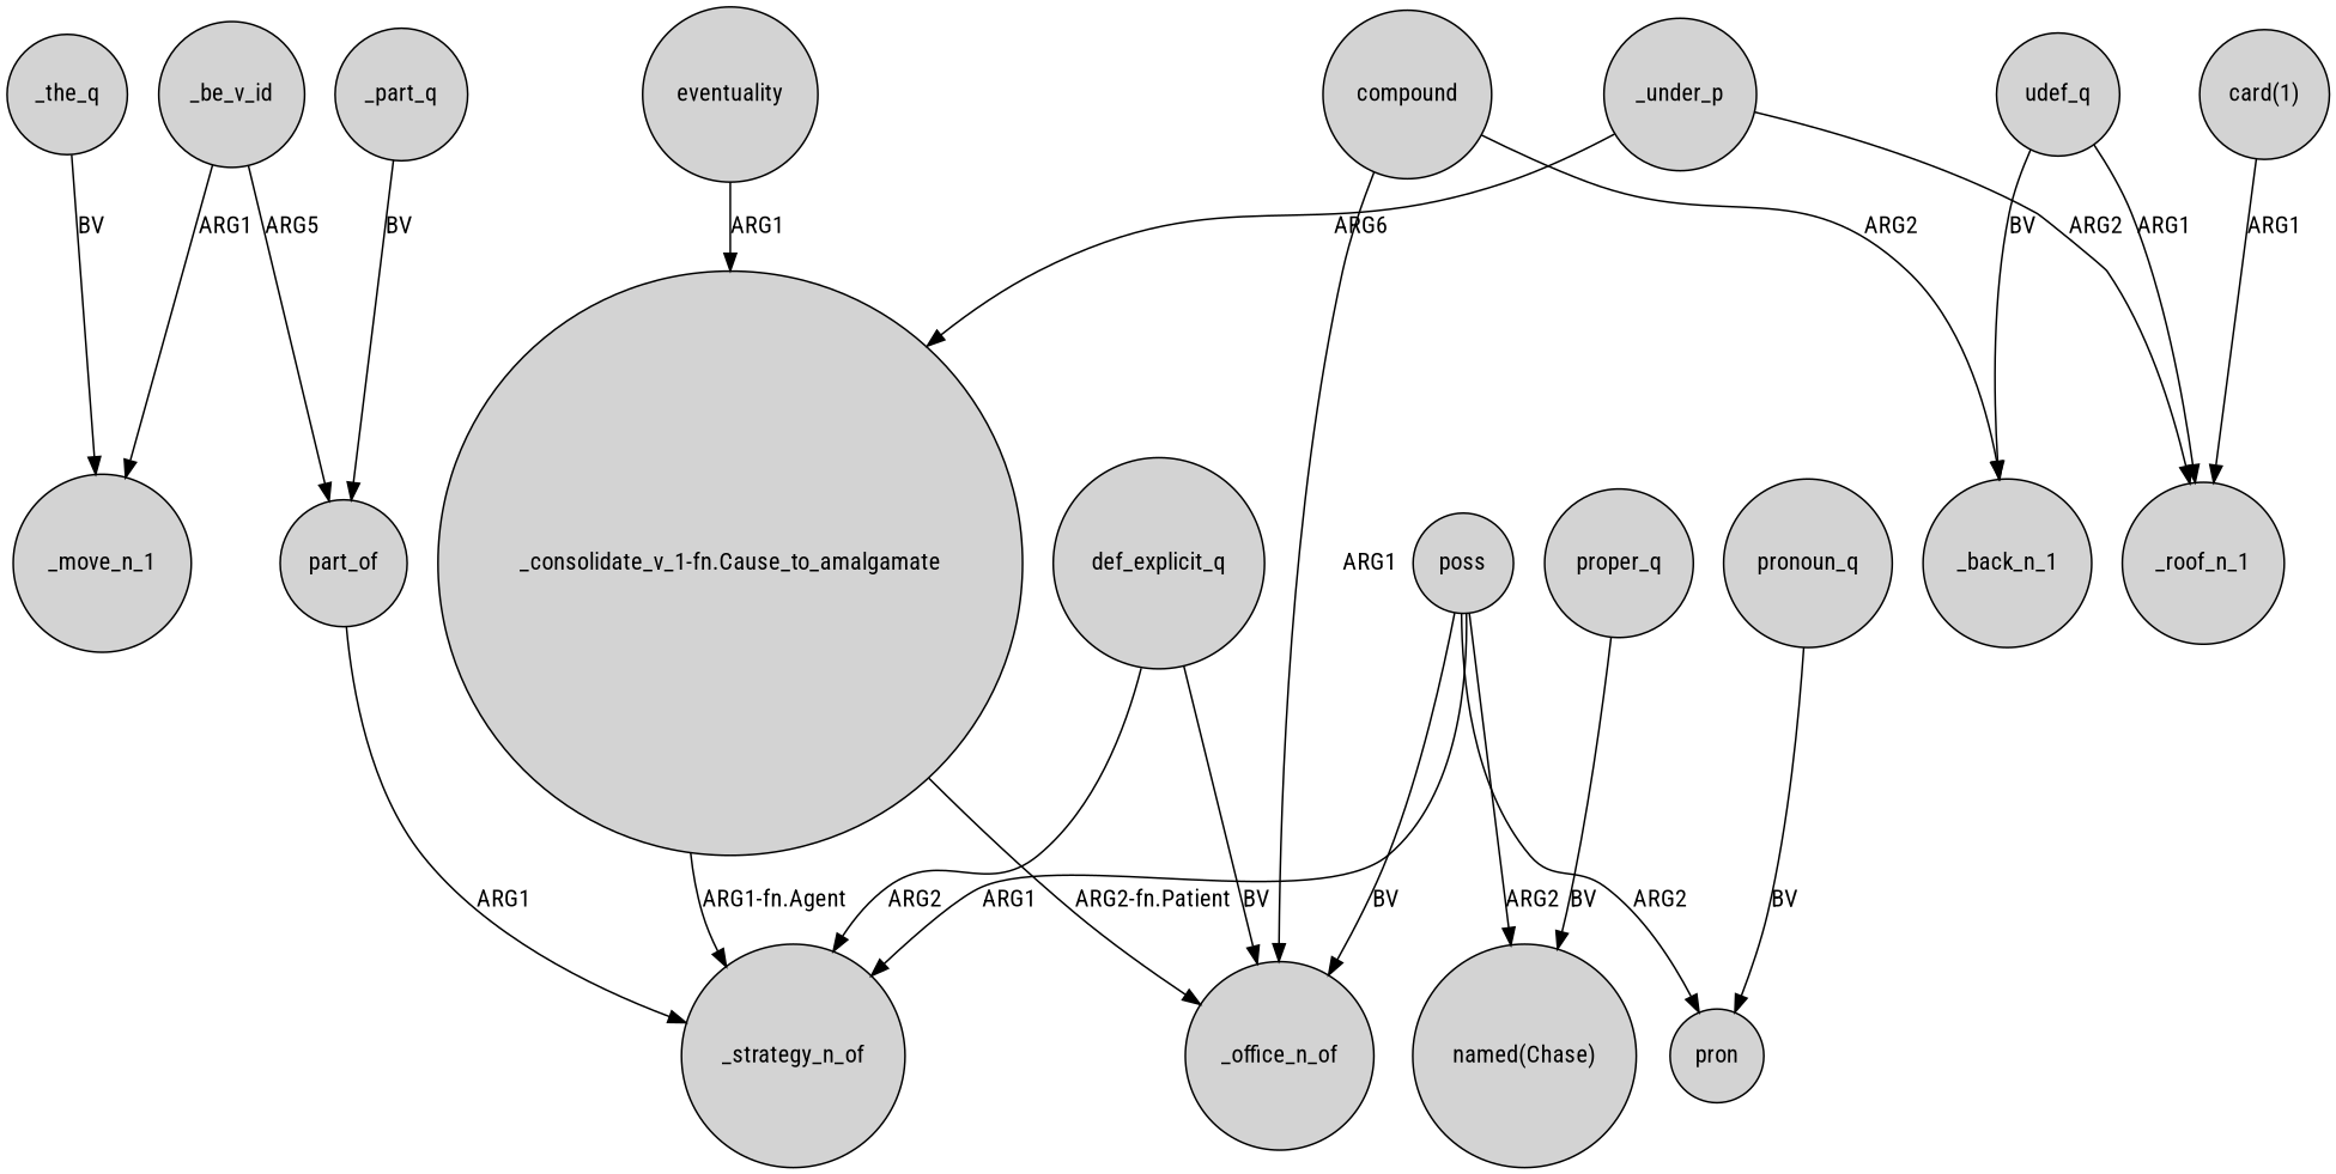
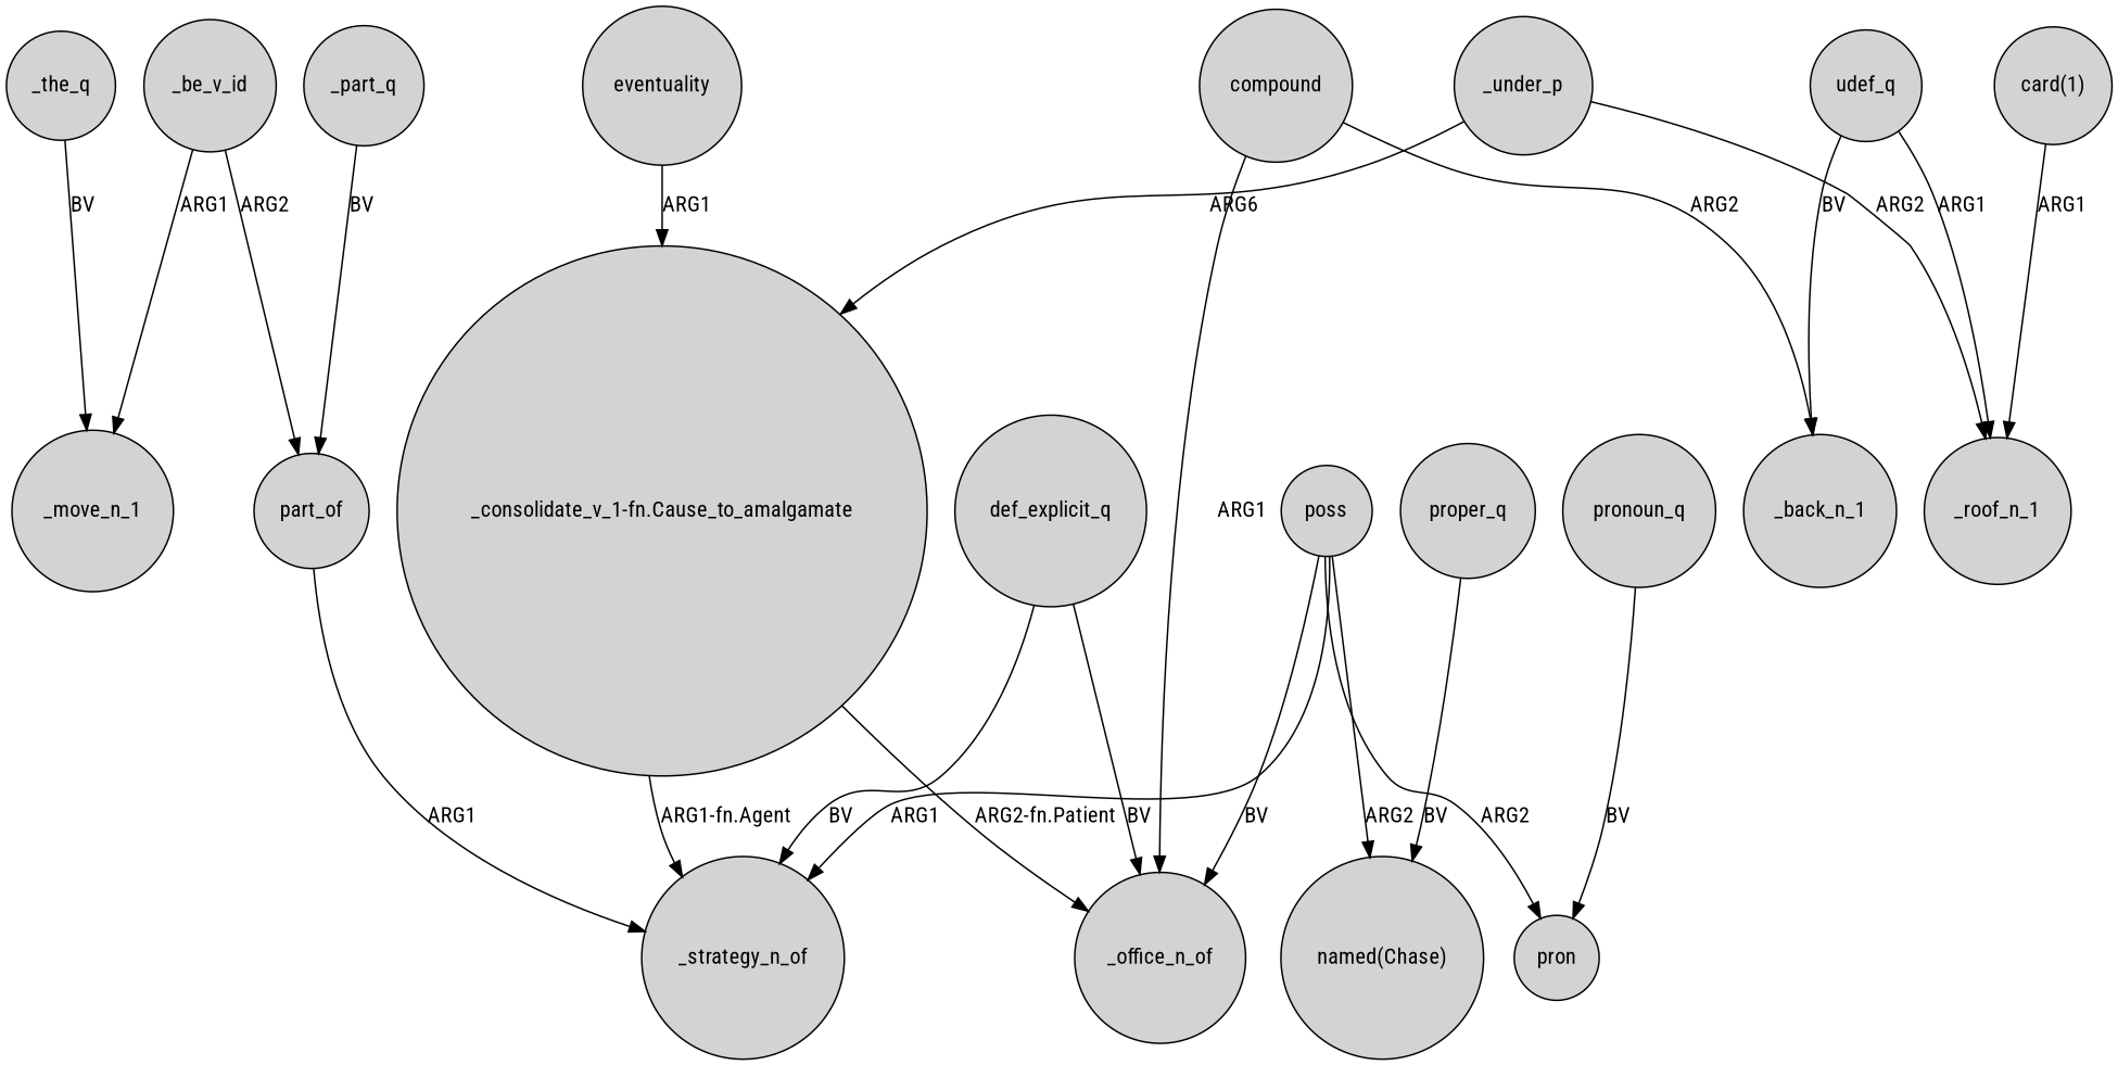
  digraph {
    fontname="Roboto Condensed"
    node [fontname="Roboto Condensed" shape=circle style=filled]
    edge [fontname="Roboto Condensed"]
    _be_v_id
    _move_n_1
    part_of
    _strategy_n_of
    poss
    pron
    "named(Chase)"
    _office_n_of
    udef_q
    _back_n_1
    _roof_n_1
    def_explicit_q
    proper_q
    compound
    "card(1)"
    _the_q
    _part_q
    pronoun_q
    "_consolidate_v_1-fn.Cause_to_amalgamate"
    _under_p
    eventuality
    _be_v_id -> _move_n_1 [label=ARG1]
-   _be_v_id -> part_of [label=ARG5]
+   _be_v_id -> part_of [label=ARG2]
    part_of -> _strategy_n_of [label=ARG1]
    poss -> _strategy_n_of [label=ARG1]
    poss -> pron [label=ARG2]
    poss -> "named(Chase)" [label=ARG2]
    poss -> _office_n_of [label=BV]
    udef_q -> _back_n_1 [label=BV]
    udef_q -> _roof_n_1 [label=ARG1]
-   def_explicit_q -> _strategy_n_of [label=ARG2]
+   def_explicit_q -> _strategy_n_of [label=BV]
    def_explicit_q -> _office_n_of [label=BV]
    proper_q -> "named(Chase)" [label=BV]
    compound -> _office_n_of [label=ARG1]
    compound -> _back_n_1 [label=ARG2]
    "card(1)" -> _roof_n_1 [label=ARG1]
    _the_q -> _move_n_1 [label=BV]
    _part_q -> part_of [label=BV]
    pronoun_q -> pron [label=BV]
    "_consolidate_v_1-fn.Cause_to_amalgamate" -> _strategy_n_of [label="ARG1-fn.Agent"]
    "_consolidate_v_1-fn.Cause_to_amalgamate" -> _office_n_of [label="ARG2-fn.Patient"]
    _under_p -> _roof_n_1 [label=ARG2]
    _under_p -> "_consolidate_v_1-fn.Cause_to_amalgamate" [label=ARG6]
    eventuality -> "_consolidate_v_1-fn.Cause_to_amalgamate" [label=ARG1]
  }
